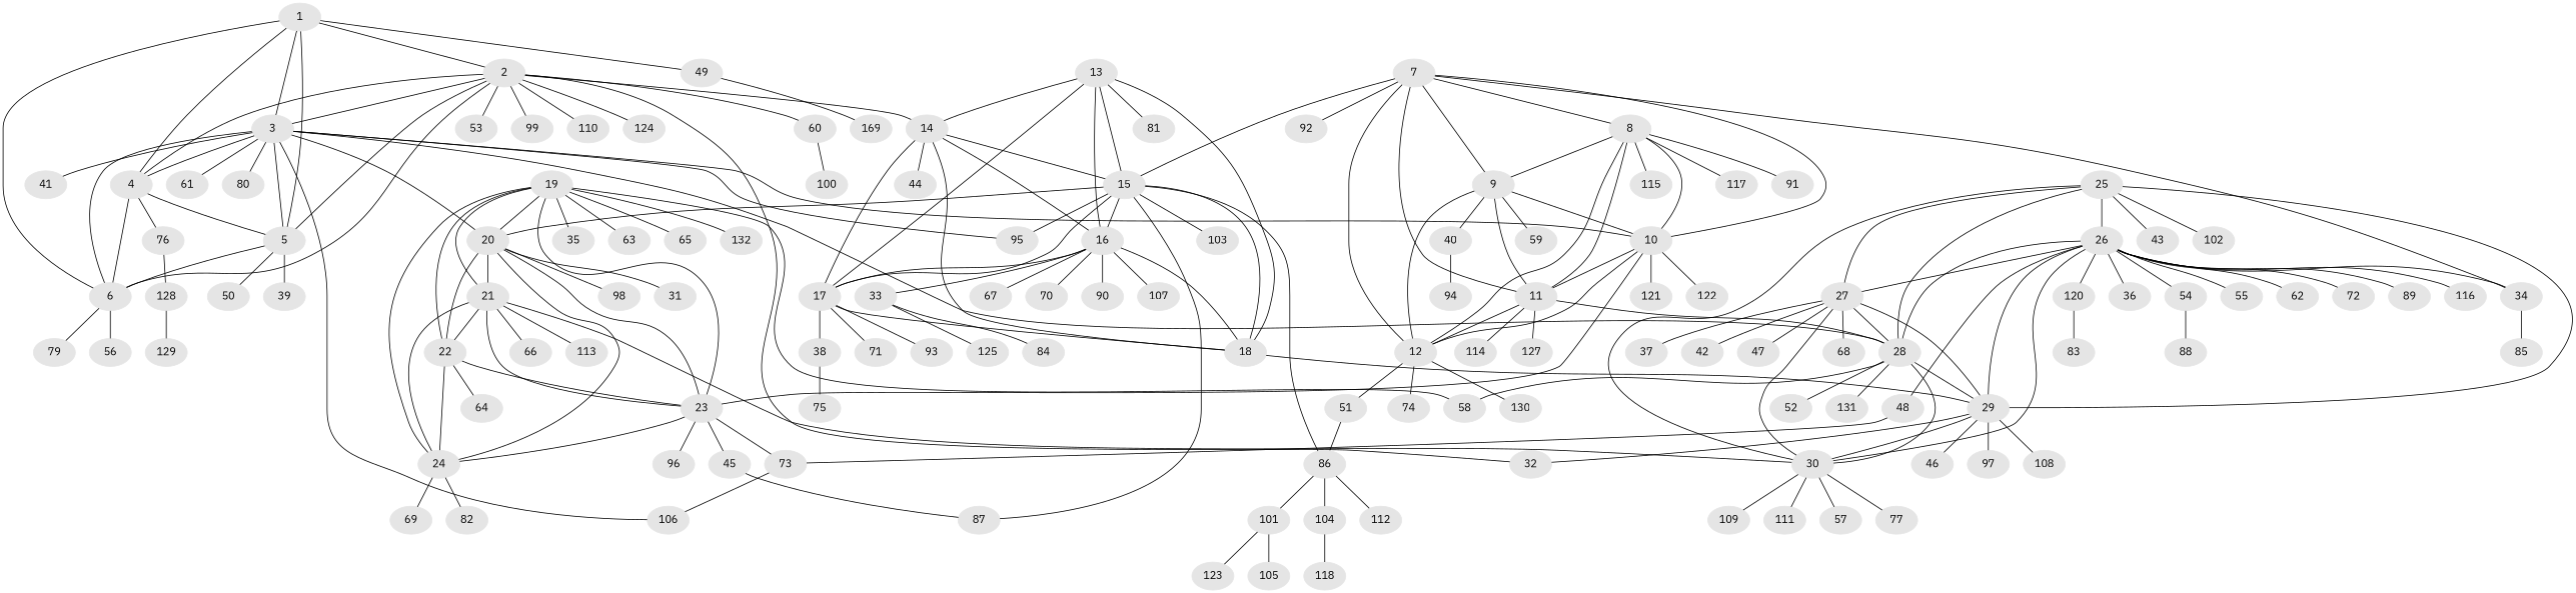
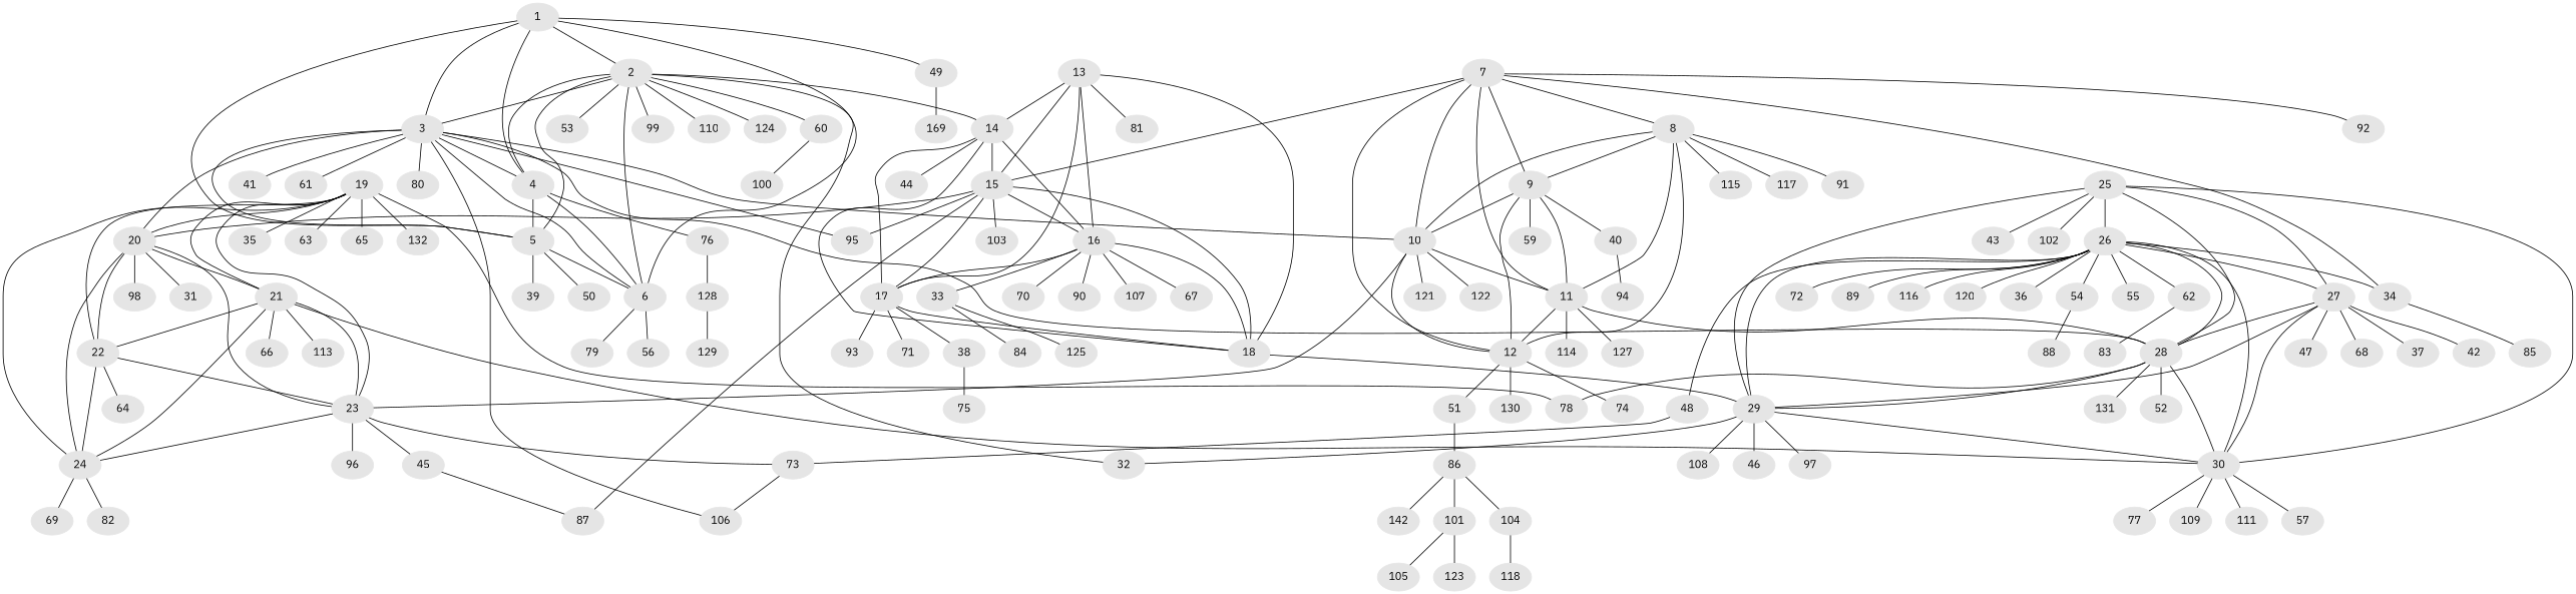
  graph {
    fontname="IBM Plex Sans"
    node [color=gray90 fontname="IBM Plex Sans" style=filled]
    edge [fontname="IBM Plex Sans"]
    1
    2
    3
    4
    5
    6
    49
    14
    32
    53
    60
    99
    110
    124
    10
    20
    28
    41
    61
    80
    95
    106
    76
    39
    50
    56
    79
    n28 [label=169]
    15
    16
    17
    18
    44
    100
    11
    12
    23
    121
    122
    21
    22
    24
    31
    98
    29
-   78 [label=58]
+   78
    30
    52
    131
    128
    7
    8
    9
    34
    92
    91
    115
    117
    40
    59
    114
    127
    51
    74
    130
    86
    87
    103
    85
    94
    45
    73
    96
    13
    81
    33
    67
    70
    90
    107
    38
    71
    93
    101
    104
-   112
+   112 [label=142]
    84
    125
    75
    46
    97
    108
    19
    35
    63
    65
    132
    66
    113
    64
    69
    82
    57
    77
    109
    111
    25
    26
    27
    43
    102
    36
    48
    54
    55
    62
    72
    89
    116
    120
    37
    42
    47
    68
    88
    83
    129
    105
    123
    118
    1 -- 2
    1 -- 3
    1 -- 4
    1 -- 5
    1 -- 6
    1 -- 49
    2 -- 3
    2 -- 4
    2 -- 5
    2 -- 6
    2 -- 14
    2 -- 32
    2 -- 53
    2 -- 60
    2 -- 99
    2 -- 110
    2 -- 124
    3 -- 4
    3 -- 5
    3 -- 6
    3 -- 10
    3 -- 20
    3 -- 28
    3 -- 41
    3 -- 61
    3 -- 80
    3 -- 95
    3 -- 106
    4 -- 5
    4 -- 6
    4 -- 76
    5 -- 6
    5 -- 39
    5 -- 50
    6 -- 56
    6 -- 79
    49 -- n28
    14 -- 15
    14 -- 16
    14 -- 17
    14 -- 18
    14 -- 44
    60 -- 100
    10 -- 11
    10 -- 12
    10 -- 23
    10 -- 121
    10 -- 122
    20 -- 23
    20 -- 21
    20 -- 22
    20 -- 24
    20 -- 31
    20 -- 98
    28 -- 29
    28 -- 78
    28 -- 30
    28 -- 52
    28 -- 131
    76 -- 128
    15 -- 20
    15 -- 95
    15 -- 16
    15 -- 17
    15 -- 18
-   15 -- 86
    15 -- 87
    15 -- 103
    16 -- 17
    16 -- 18
    16 -- 33
    16 -- 67
    16 -- 70
    16 -- 90
    16 -- 107
    17 -- 18
    17 -- 38
    17 -- 71
    17 -- 93
    18 -- 29
    11 -- 28
    11 -- 12
    11 -- 114
    11 -- 127
    12 -- 51
    12 -- 74
    12 -- 130
    23 -- 24
    23 -- 45
    23 -- 73
    23 -- 96
    21 -- 23
    21 -- 22
    21 -- 24
    21 -- 30
    21 -- 66
    21 -- 113
    22 -- 23
    22 -- 24
    22 -- 64
    24 -- 69
    24 -- 82
    29 -- 32
    29 -- 30
    29 -- 46
    29 -- 97
    29 -- 108
    30 -- 57
    30 -- 77
    30 -- 109
    30 -- 111
    128 -- 129
    7 -- 10
    7 -- 15
    7 -- 11
    7 -- 12
    7 -- 8
    7 -- 9
    7 -- 34
    7 -- 92
    8 -- 10
    8 -- 11
    8 -- 12
    8 -- 9
    8 -- 91
    8 -- 115
    8 -- 117
    9 -- 10
    9 -- 11
    9 -- 12
    9 -- 40
    9 -- 59
    34 -- 85
    40 -- 94
    51 -- 86
    86 -- 101
    86 -- 104
    86 -- 112
    45 -- 87
    73 -- 106
    13 -- 14
    13 -- 15
    13 -- 16
    13 -- 17
    13 -- 18
    13 -- 81
    33 -- 84
    33 -- 125
    38 -- 75
    101 -- 105
    101 -- 123
    104 -- 118
    19 -- 20
    19 -- 23
    19 -- 21
    19 -- 22
    19 -- 24
    19 -- 78
    19 -- 35
    19 -- 63
    19 -- 65
    19 -- 132
    25 -- 28
    25 -- 29
    25 -- 30
    25 -- 26
    25 -- 27
    25 -- 43
    25 -- 102
    26 -- 28
    26 -- 29
    26 -- 30
    26 -- 34
    26 -- 27
    26 -- 36
    26 -- 48
    26 -- 54
    26 -- 55
    26 -- 62
    26 -- 72
    26 -- 89
    26 -- 116
    26 -- 120
    27 -- 28
    27 -- 29
    27 -- 30
    27 -- 37
    27 -- 42
    27 -- 47
    27 -- 68
    48 -- 73
    54 -- 88
-   120 -- 83
+   62 -- 83
  }
